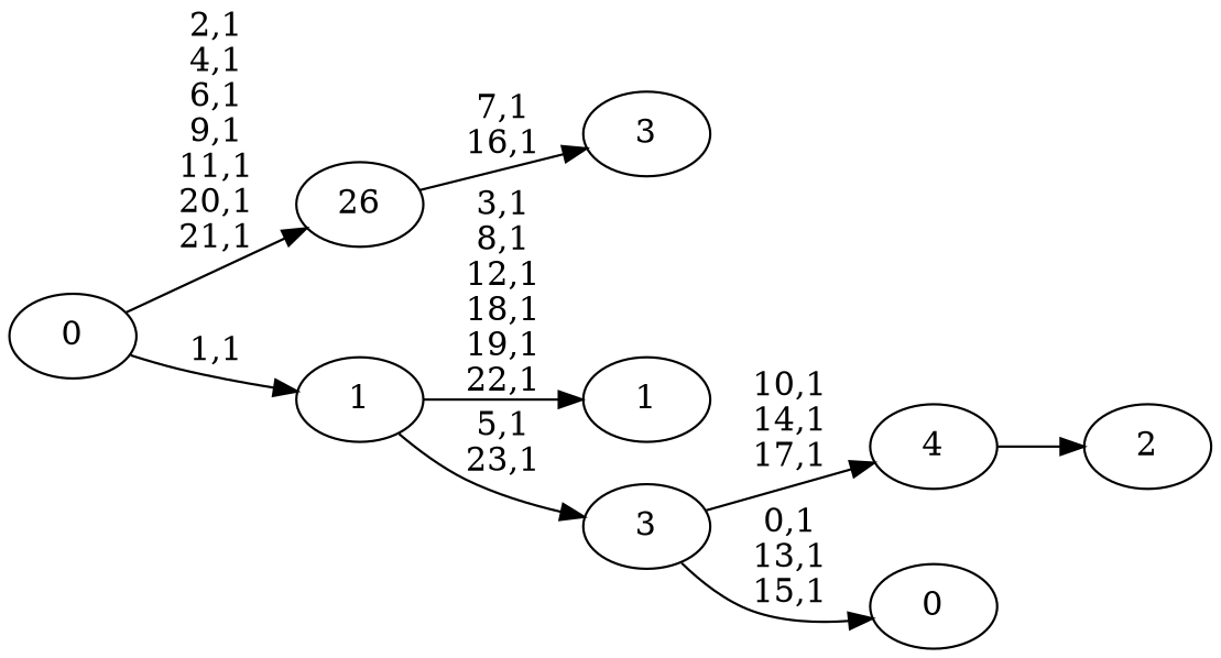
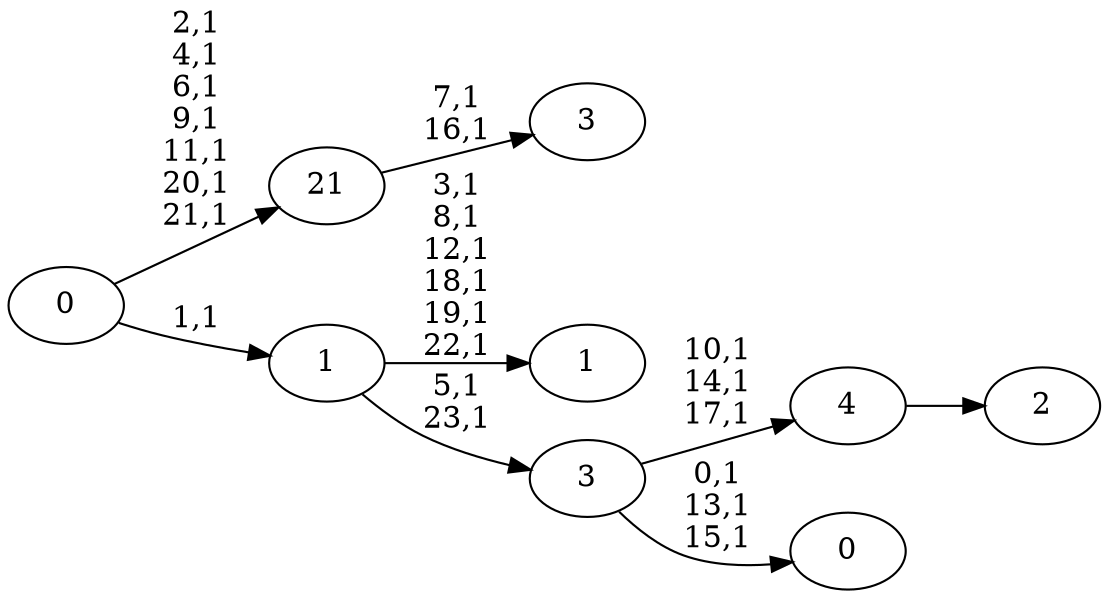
  digraph {
    rankdir=LR
    n1 [label=4]
    n2 [label=2]
    n3 [label=3]
-   21 [label=26]
+   21
    n5 [label=1]
    n6 [label=0]
    3
    1
    0
    n1 -> n2
    21 -> n3 [label="7,1\n16,1"]
    3 -> n1 [label="10,1\n14,1\n17,1"]
    3 -> n6 [label="0,1\n13,1\n15,1"]
    1 -> n5 [label="3,1\n8,1\n12,1\n18,1\n19,1\n22,1"]
    1 -> 3 [label="5,1\n23,1"]
    0 -> 21 [label="2,1\n4,1\n6,1\n9,1\n11,1\n20,1\n21,1"]
    0 -> 1 [label="1,1"]
  }
